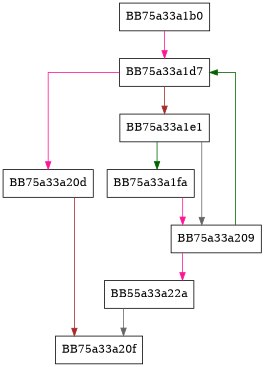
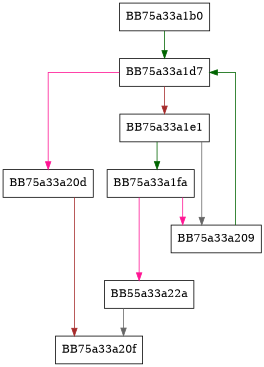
  digraph {
    splines=ortho
    node [shape=box]
    edge [color=darkgreen]
    BB75a33a1b0
    BB75a33a1d7
    BB75a33a20d
    BB75a33a1e1
    BB75a33a20f
    BB75a33a209
    BB75a33a1fa
    n8 [label=BB55a33a22a]
-   BB75a33a1b0 -> BB75a33a1d7 [color=deeppink]
+   BB75a33a1b0 -> BB75a33a1d7
    BB75a33a1d7 -> BB75a33a20d [color=deeppink]
    BB75a33a1d7 -> BB75a33a1e1 [color=brown]
    BB75a33a20d -> BB75a33a20f [color=brown]
    BB75a33a1e1 -> BB75a33a209 [color=gray40]
    BB75a33a1e1 -> BB75a33a1fa
    BB75a33a209 -> BB75a33a1d7
    BB75a33a1fa -> BB75a33a209 [color=deeppink]
-   BB75a33a209 -> n8 [color=deeppink]
+   BB75a33a1fa -> n8 [color=deeppink]
    n8 -> BB75a33a20f [color=gray40]
  }
